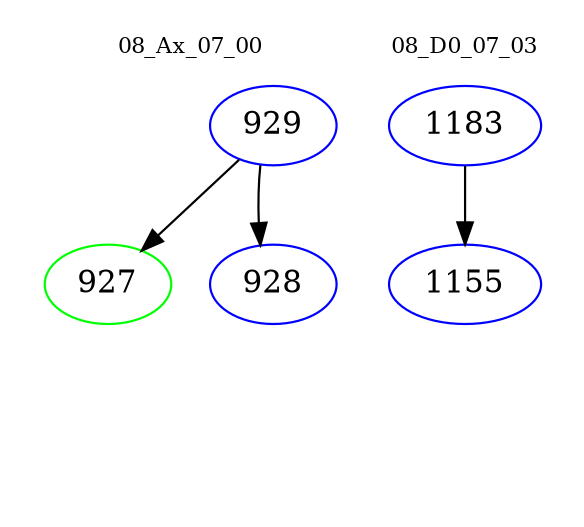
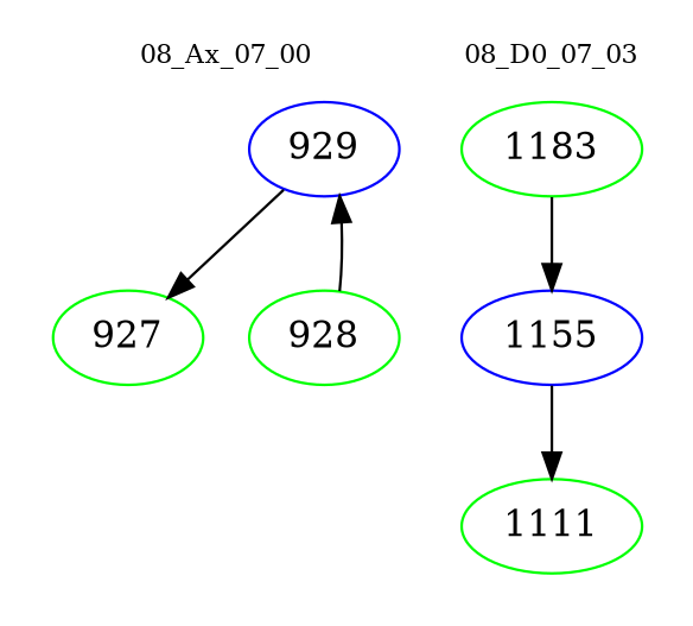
  digraph {
    node [color=blue]
    edge [color=black]
    n1 [label=929]
    n2 [color=green label=927]
-   n3 [label=928]
+   n3 [color=green label=928]
    n4 [label=1155]
-   n6 [label=1183]
+   n5 [color=green label=1111]
+   n6 [color=green label=1183]
    subgraph cluster_1 {
      color=white
      fontsize=10
      label="08_Ax_07_00"
      n1
      n2
      n3
    }
    subgraph cluster_2 {
      color=white
      fontsize=10
      label="08_D0_07_03"
      n4
+     n5
      n6
    }
    n1 -> n2
-   n1 -> n3
+   n3 -> n1
+   n4 -> n5
    n6 -> n4
  }
